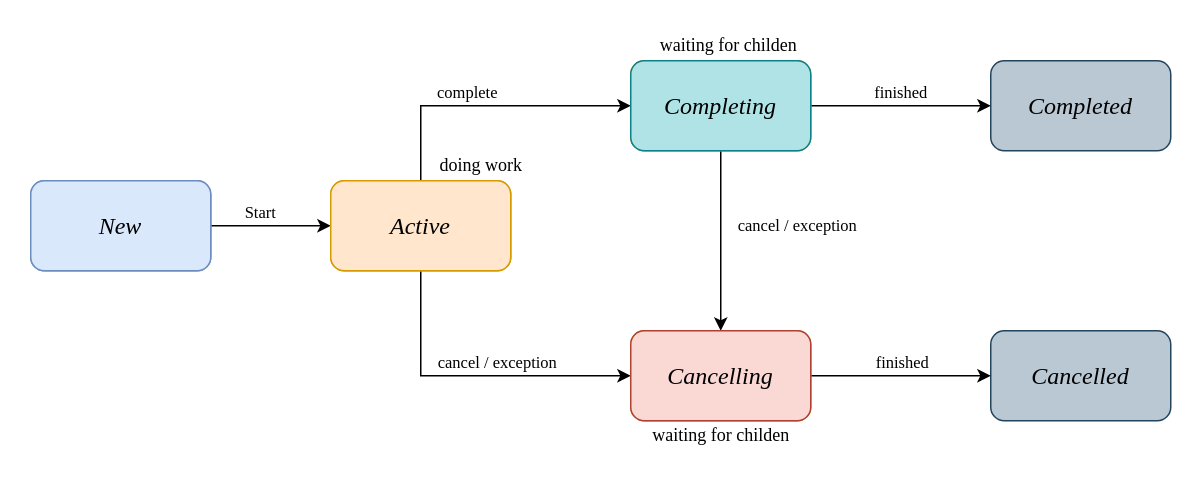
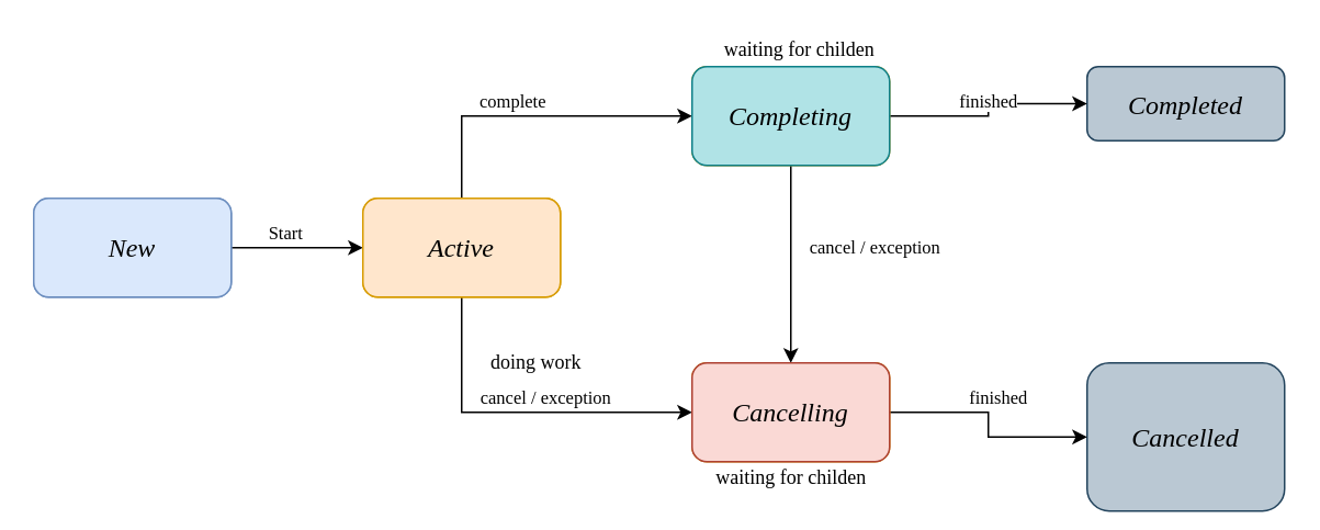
  <mxCell id="0" />
  <mxCell id="1" parent="0" />
  <mxCell id="2" style="edgeStyle=orthogonalEdgeStyle;rounded=0;orthogonalLoop=1;jettySize=auto;html=1;exitX=1;exitY=0.5;exitDx=0;exitDy=0;entryX=0;entryY=0.5;entryDx=0;entryDy=0;fontFamily=IBM Plex Sans;fontSource=https%3A%2F%2Ffonts.googleapis.com%2Fcss%3Ffamily%3DIBM%2BPlex%2BSans;" edge="1" parent="1" source="4" target="9"><mxGeometry relative="1" as="geometry" /></mxCell>
  <mxCell id="3" value="Start" style="edgeLabel;html=1;align=center;verticalAlign=middle;resizable=0;points=[];fontFamily=IBM Plex Sans;fontSource=https%3A%2F%2Ffonts.googleapis.com%2Fcss%3Ffamily%3DIBM%2BPlex%2BSans;" vertex="1" connectable="0" parent="2"><mxGeometry x="-0.188" y="-1" relative="1" as="geometry"><mxPoint y="-11" as="offset" /></mxGeometry></mxCell>
  <mxCell id="4" value="New" style="rounded=1;whiteSpace=wrap;html=1;fontFamily=IBM Plex Sans;fontSource=https%3A%2F%2Ffonts.googleapis.com%2Fcss%3Ffamily%3DIBM%2BPlex%2BSans;fillColor=#dae8fc;strokeColor=#6c8ebf;" vertex="1" parent="1"><mxGeometry y="120" width="120" height="60" as="geometry" x="20" /></mxCell>
  <mxCell id="5" style="edgeStyle=orthogonalEdgeStyle;rounded=0;orthogonalLoop=1;jettySize=auto;html=1;exitX=0.5;exitY=0;exitDx=0;exitDy=0;entryX=0;entryY=0.5;entryDx=0;entryDy=0;fontFamily=IBM Plex Sans;fontSource=https%3A%2F%2Ffonts.googleapis.com%2Fcss%3Ffamily%3DIBM%2BPlex%2BSans;" edge="1" parent="1" source="9" target="17"><mxGeometry relative="1" as="geometry" /></mxCell>
  <mxCell id="6" value="complete" style="edgeLabel;html=1;align=center;verticalAlign=middle;resizable=0;points=[];fontFamily=IBM Plex Sans;fontSource=https%3A%2F%2Ffonts.googleapis.com%2Fcss%3Ffamily%3DIBM%2BPlex%2BSans;" vertex="1" connectable="0" parent="5"><mxGeometry x="-0.067" y="3" relative="1" as="geometry"><mxPoint x="-9" y="-7" as="offset" /></mxGeometry></mxCell>
  <mxCell id="7" style="edgeStyle=orthogonalEdgeStyle;rounded=0;orthogonalLoop=1;jettySize=auto;html=1;exitX=0.5;exitY=1;exitDx=0;exitDy=0;entryX=0;entryY=0.5;entryDx=0;entryDy=0;fontFamily=IBM Plex Sans;fontSource=https%3A%2F%2Ffonts.googleapis.com%2Fcss%3Ffamily%3DIBM%2BPlex%2BSans;" edge="1" parent="1" source="9" target="14"><mxGeometry relative="1" as="geometry" /></mxCell>
  <mxCell id="8" value="cancel / exception" style="edgeLabel;html=1;align=center;verticalAlign=middle;resizable=0;points=[];fontFamily=IBM Plex Sans;fontSource=https%3A%2F%2Ffonts.googleapis.com%2Fcss%3Ffamily%3DIBM%2BPlex%2BSans;" vertex="1" connectable="0" parent="7"><mxGeometry x="0.259" y="-1" relative="1" as="geometry"><mxPoint x="-12" y="-11" as="offset" /></mxGeometry></mxCell>
  <mxCell id="9" value="Active" style="rounded=1;whiteSpace=wrap;html=1;fontFamily=IBM Plex Sans;fontSource=https%3A%2F%2Ffonts.googleapis.com%2Fcss%3Ffamily%3DIBM%2BPlex%2BSans;fillColor=#ffe6cc;strokeColor=#d79b00;" vertex="1" parent="1"><mxGeometry x="220" y="120" width="120" height="60" as="geometry" /></mxCell>
- <mxCell id="10" value="Cancelled" style="rounded=1;whiteSpace=wrap;html=1;fontFamily=IBM Plex Sans;fontSource=https%3A%2F%2Ffonts.googleapis.com%2Fcss%3Ffamily%3DIBM%2BPlex%2BSans;fillColor=#bac8d3;strokeColor=#23445d;fontSize=16;fontStyle=2" vertex="1" parent="1"><mxGeometry x="660" y="220" width="120" height="60" as="geometry" /></mxCell>
- <mxCell id="11" value="Completed" style="rounded=1;whiteSpace=wrap;html=1;fontFamily=IBM Plex Sans;fontSource=https%3A%2F%2Ffonts.googleapis.com%2Fcss%3Ffamily%3DIBM%2BPlex%2BSans;fillColor=#bac8d3;strokeColor=#23445d;fontSize=16;fontStyle=2" vertex="1" parent="1"><mxGeometry x="660" y="40" width="120" height="60" as="geometry" /></mxCell>
+ <mxCell id="10" value="Cancelled" style="rounded=1;whiteSpace=wrap;html=1;fontFamily=IBM Plex Sans;fontSource=https%3A%2F%2Ffonts.googleapis.com%2Fcss%3Ffamily%3DIBM%2BPlex%2BSans;fillColor=#bac8d3;strokeColor=#23445d;fontSize=16;fontStyle=2" vertex="1" parent="1"><mxGeometry x="660" y="220" width="120" height="90" as="geometry" /></mxCell>
+ <mxCell id="11" value="Completed" style="rounded=1;whiteSpace=wrap;html=1;fontFamily=IBM Plex Sans;fontSource=https%3A%2F%2Ffonts.googleapis.com%2Fcss%3Ffamily%3DIBM%2BPlex%2BSans;fillColor=#bac8d3;strokeColor=#23445d;fontSize=16;fontStyle=2" vertex="1" parent="1"><mxGeometry x="660" y="40" width="120" height="45" as="geometry" /></mxCell>
  <mxCell id="12" style="edgeStyle=orthogonalEdgeStyle;rounded=0;orthogonalLoop=1;jettySize=auto;html=1;exitX=1;exitY=0.5;exitDx=0;exitDy=0;entryX=0;entryY=0.5;entryDx=0;entryDy=0;fontFamily=IBM Plex Sans;fontSource=https%3A%2F%2Ffonts.googleapis.com%2Fcss%3Ffamily%3DIBM%2BPlex%2BSans;" edge="1" parent="1" source="14" target="10"><mxGeometry relative="1" as="geometry" /></mxCell>
  <mxCell id="13" value="finished" style="edgeLabel;html=1;align=center;verticalAlign=middle;resizable=0;points=[];fontFamily=IBM Plex Sans;fontSource=https%3A%2F%2Ffonts.googleapis.com%2Fcss%3Ffamily%3DIBM%2BPlex%2BSans;" vertex="1" connectable="0" parent="12"><mxGeometry x="-0.24" y="-2" relative="1" as="geometry"><mxPoint x="14" y="-12" as="offset" /></mxGeometry></mxCell>
  <mxCell id="14" value="Cancelling" style="rounded=1;whiteSpace=wrap;html=1;fontFamily=IBM Plex Sans;fontSource=https%3A%2F%2Ffonts.googleapis.com%2Fcss%3Ffamily%3DIBM%2BPlex%2BSans;fillColor=#ffe6cc;strokeColor=#d79b00;" vertex="1" parent="1"><mxGeometry x="420" y="220" width="120" height="60" as="geometry" /></mxCell>
  <mxCell id="15" style="edgeStyle=orthogonalEdgeStyle;rounded=0;orthogonalLoop=1;jettySize=auto;html=1;exitX=0.5;exitY=1;exitDx=0;exitDy=0;entryX=0.5;entryY=0;entryDx=0;entryDy=0;fontFamily=IBM Plex Sans;fontSource=https%3A%2F%2Ffonts.googleapis.com%2Fcss%3Ffamily%3DIBM%2BPlex%2BSans;" edge="1" parent="1" source="17" target="14"><mxGeometry relative="1" as="geometry" /></mxCell>
  <mxCell id="16" style="edgeStyle=orthogonalEdgeStyle;rounded=0;orthogonalLoop=1;jettySize=auto;html=1;exitX=1;exitY=0.5;exitDx=0;exitDy=0;entryX=0;entryY=0.5;entryDx=0;entryDy=0;fontFamily=IBM Plex Sans;fontSource=https%3A%2F%2Ffonts.googleapis.com%2Fcss%3Ffamily%3DIBM%2BPlex%2BSans;" edge="1" parent="1" source="17" target="11"><mxGeometry relative="1" as="geometry" /></mxCell>
  <mxCell id="17" value="Completing" style="rounded=1;whiteSpace=wrap;html=1;fontFamily=IBM Plex Sans;fontSource=https%3A%2F%2Ffonts.googleapis.com%2Fcss%3Ffamily%3DIBM%2BPlex%2BSans;fillColor=#ffe6cc;strokeColor=#d79b00;" vertex="1" parent="1"><mxGeometry x="420" y="40" width="120" height="60" as="geometry" /></mxCell>
- <mxCell id="18" value="doing work" style="text;html=1;align=center;verticalAlign=middle;resizable=0;points=[];autosize=1;strokeColor=none;fillColor=none;fontFamily=IBM Plex Sans;fontSource=https%3A%2F%2Ffonts.googleapis.com%2Fcss%3Ffamily%3DIBM%2BPlex%2BSans;" vertex="1" parent="1"><mxGeometry x="285" y="100" width="70" height="20" as="geometry" /></mxCell>
+ <mxCell id="18" value="doing work" style="text;html=1;align=center;verticalAlign=middle;resizable=0;points=[];autosize=1;strokeColor=none;fillColor=none;fontFamily=IBM Plex Sans;fontSource=https%3A%2F%2Ffonts.googleapis.com%2Fcss%3Ffamily%3DIBM%2BPlex%2BSans;" vertex="1" parent="1"><mxGeometry x="290" y="210" width="70" height="20" as="geometry" /></mxCell>
  <mxCell id="19" value="cancel / exception" style="edgeLabel;html=1;align=center;verticalAlign=middle;resizable=0;points=[];fontFamily=IBM Plex Sans;fontSource=https%3A%2F%2Ffonts.googleapis.com%2Fcss%3Ffamily%3DIBM%2BPlex%2BSans;" vertex="1" connectable="0" parent="1"><mxGeometry x="530" y="149.999" as="geometry" /></mxCell>
  <mxCell id="20" value="finished" style="edgeLabel;html=1;align=center;verticalAlign=middle;resizable=0;points=[];fontFamily=IBM Plex Sans;fontSource=https%3A%2F%2Ffonts.googleapis.com%2Fcss%3Ffamily%3DIBM%2BPlex%2BSans;" vertex="1" connectable="0" parent="1"><mxGeometry x="599.997" y="60" as="geometry" /></mxCell>
  <mxCell id="21" value="waiting for childen" style="text;html=1;align=center;verticalAlign=middle;resizable=0;points=[];autosize=1;strokeColor=none;fillColor=none;fontFamily=IBM Plex Sans;fontSource=https%3A%2F%2Ffonts.googleapis.com%2Fcss%3Ffamily%3DIBM%2BPlex%2BSans;" vertex="1" parent="1"><mxGeometry x="430" y="20" width="110" height="20" as="geometry" /></mxCell>
  <mxCell id="22" value="waiting for childen" style="text;html=1;align=center;verticalAlign=middle;resizable=0;points=[];autosize=1;strokeColor=none;fillColor=none;fontFamily=IBM Plex Sans;fontSource=https%3A%2F%2Ffonts.googleapis.com%2Fcss%3Ffamily%3DIBM%2BPlex%2BSans;" vertex="1" parent="1"><mxGeometry x="425" y="280" width="110" height="20" as="geometry" /></mxCell>
  <mxCell id="23" value="New" style="rounded=1;whiteSpace=wrap;html=1;fontFamily=IBM Plex Sans;fontSource=https%3A%2F%2Ffonts.googleapis.com%2Fcss%3Ffamily%3DIBM%2BPlex%2BSans;fillColor=#dae8fc;strokeColor=#6c8ebf;fontSize=16;fontStyle=2" vertex="1" parent="1"><mxGeometry y="120" width="120" height="60" as="geometry" x="20" /></mxCell>
  <mxCell id="24" value="Active" style="rounded=1;whiteSpace=wrap;html=1;fontFamily=IBM Plex Sans;fontSource=https%3A%2F%2Ffonts.googleapis.com%2Fcss%3Ffamily%3DIBM%2BPlex%2BSans;fillColor=#ffe6cc;strokeColor=#d79b00;fontSize=16;fontStyle=2" vertex="1" parent="1"><mxGeometry x="220" y="120" width="120" height="60" as="geometry" /></mxCell>
  <mxCell id="25" value="Completing" style="rounded=1;whiteSpace=wrap;html=1;fontFamily=IBM Plex Sans;fontSource=https%3A%2F%2Ffonts.googleapis.com%2Fcss%3Ffamily%3DIBM%2BPlex%2BSans;fillColor=#b0e3e6;strokeColor=#0e8088;fontSize=16;fontStyle=2" vertex="1" parent="1"><mxGeometry x="420" y="40" width="120" height="60" as="geometry" /></mxCell>
  <mxCell id="26" value="Cancelling" style="rounded=1;whiteSpace=wrap;html=1;fontFamily=IBM Plex Sans;fontSource=https%3A%2F%2Ffonts.googleapis.com%2Fcss%3Ffamily%3DIBM%2BPlex%2BSans;fillColor=#fad9d5;strokeColor=#ae4132;fontSize=16;fontStyle=2" vertex="1" parent="1"><mxGeometry x="420" y="220" width="120" height="60" as="geometry" /></mxCell>
